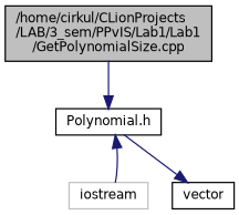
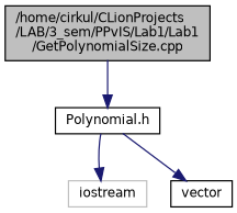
  digraph {
    node [color=black fillcolor=white fontname=Helvetica fontsize=10 shape=record style=filled]
    edge [color=midnightblue fontname=Helvetica fontsize=10 labelfontname=Helvetica labelfontsize=10 style=solid]
    n1 [fillcolor=grey75 fontcolor=black height=0.2 label="/home/cirkul/CLionProjects\l/LAB/3_sem/PPvIS/Lab1/Lab1\l/GetPolynomialSize.cpp" width=0.4]
    n2 [height=0.2 label="Polynomial.h" width=0.4]
    n3 [color=grey75 height=0.2 label=iostream width=0.4]
    n4 [height=0.2 label=vector width=0.4]
    n1 -> n2
-   n3 -> n2
+   n2 -> n3
    n2 -> n4
  }
